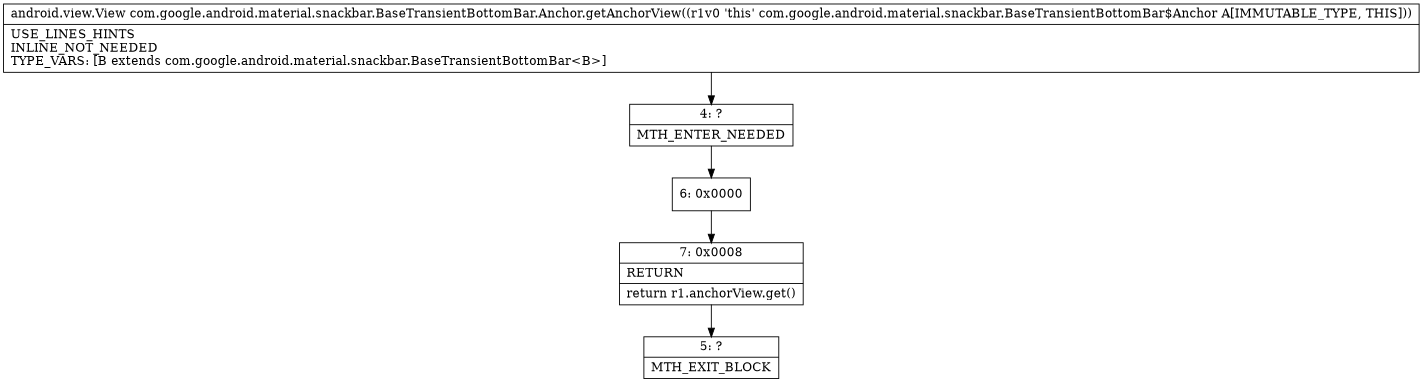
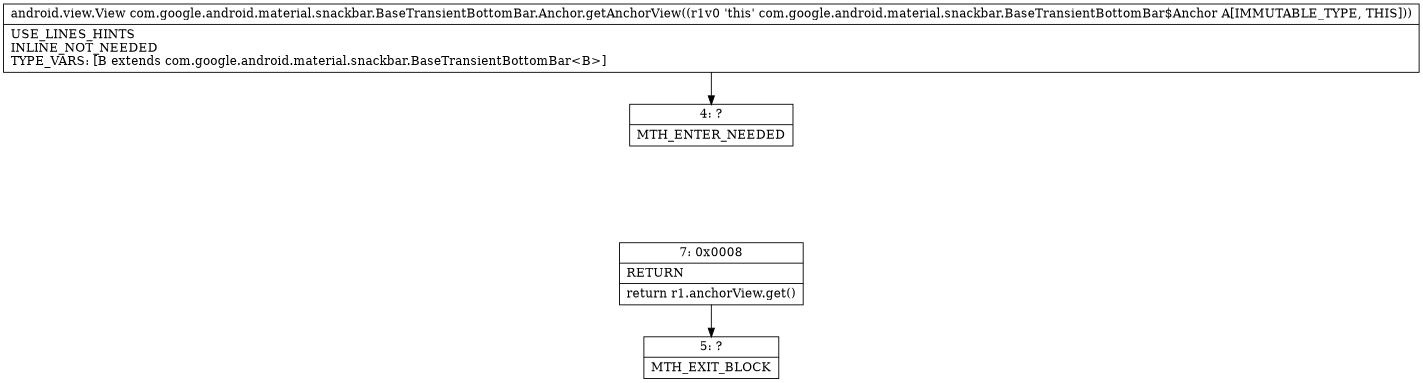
  digraph {
    node [shape=record]
    n1 [label="{4\:\ ?|MTH_ENTER_NEEDED\l}"]
-   n2 [label="{6\:\ 0x0000}"]
    n3 [label="{7\:\ 0x0008|RETURN\l|return r1.anchorView.get()\l}"]
    n4 [label="{5\:\ ?|MTH_EXIT_BLOCK\l}"]
    n5 [label="{android.view.View com.google.android.material.snackbar.BaseTransientBottomBar.Anchor.getAnchorView((r1v0 'this' com.google.android.material.snackbar.BaseTransientBottomBar$Anchor A[IMMUTABLE_TYPE, THIS]))  | USE_LINES_HINTS\lINLINE_NOT_NEEDED\lTYPE_VARS: [B extends com.google.android.material.snackbar.BaseTransientBottomBar\<B\>]\l}"]
-   n1 -> n2
-   n2 -> n3
    n3 -> n4
    n5 -> n1
  }
